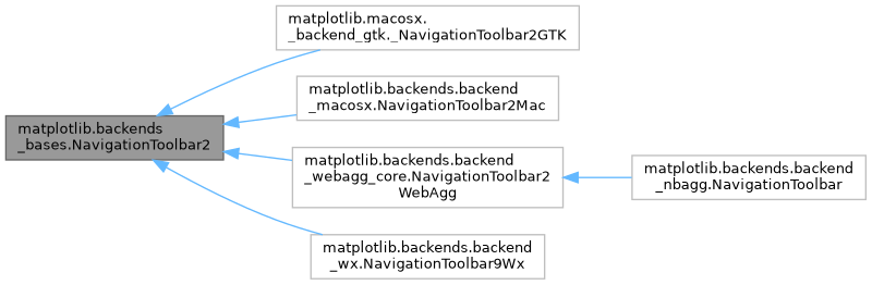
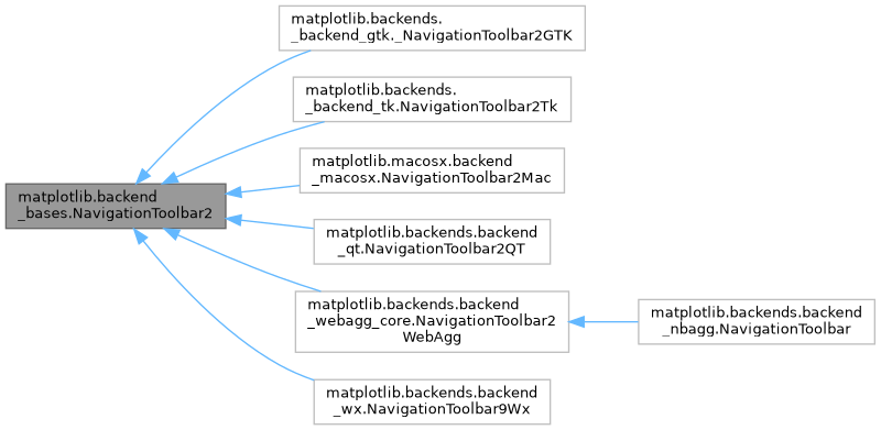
  digraph {
    rankdir=LR
    node [color=grey75 fillcolor=white fontname=Helvetica fontsize=10 shape=box style=filled]
    edge [color=steelblue1 dir=back fontname=Helvetica fontsize=10 labelfontname=Helvetica labelfontsize=10 style=solid]
-   n1 [color=gray40 fillcolor=grey60 fontcolor=black height=0.2 label="matplotlib.backends\l_bases.NavigationToolbar2" width=0.4]
-   n2 [height=0.2 label="matplotlib.macosx.\l_backend_gtk._NavigationToolbar2GTK" width=0.4]
-   n4 [height=0.2 label="matplotlib.backends.backend\l_macosx.NavigationToolbar2Mac" width=0.4]
+   n1 [color=gray40 fillcolor=grey60 fontcolor=black height=0.2 label="matplotlib.backend\l_bases.NavigationToolbar2" width=0.4]
+   n2 [height=0.2 label="matplotlib.backends.\l_backend_gtk._NavigationToolbar2GTK" width=0.4]
+   n3 [height=0.2 label="matplotlib.backends.\l_backend_tk.NavigationToolbar2Tk" width=0.4]
+   n4 [height=0.2 label="matplotlib.macosx.backend\l_macosx.NavigationToolbar2Mac" width=0.4]
+   n5 [height=0.2 label="matplotlib.backends.backend\l_qt.NavigationToolbar2QT" width=0.4]
    n6 [height=0.2 label="matplotlib.backends.backend\l_webagg_core.NavigationToolbar2\lWebAgg" width=0.4]
    n7 [height=0.2 label="matplotlib.backends.backend\l_wx.NavigationToolbar9Wx" width=0.4]
    n8 [height=0.2 label="matplotlib.backends.backend\l_nbagg.NavigationToolbar" width=0.4]
    n1 -> n2
+   n1 -> n3
    n1 -> n4
+   n1 -> n5
    n1 -> n6
    n1 -> n7
    n6 -> n8
  }
